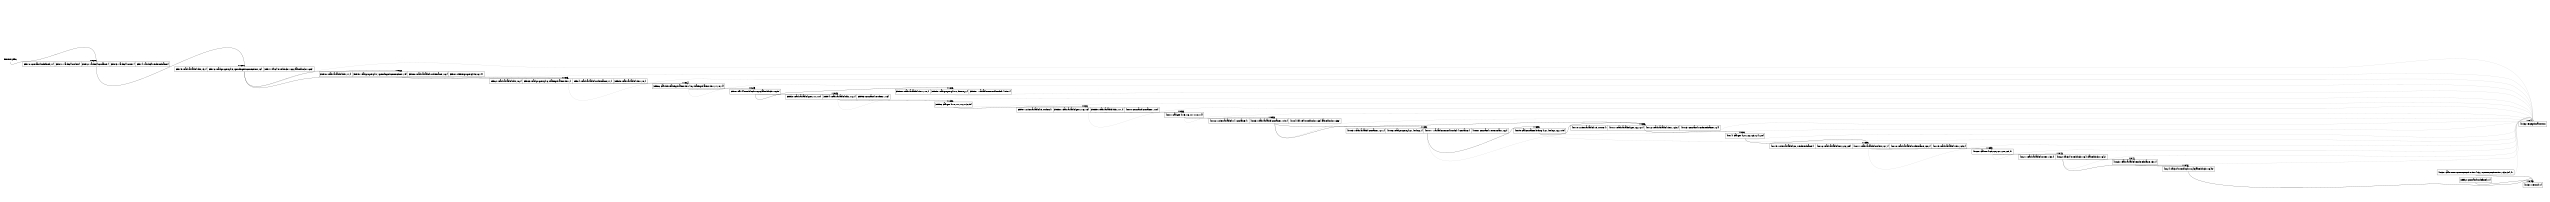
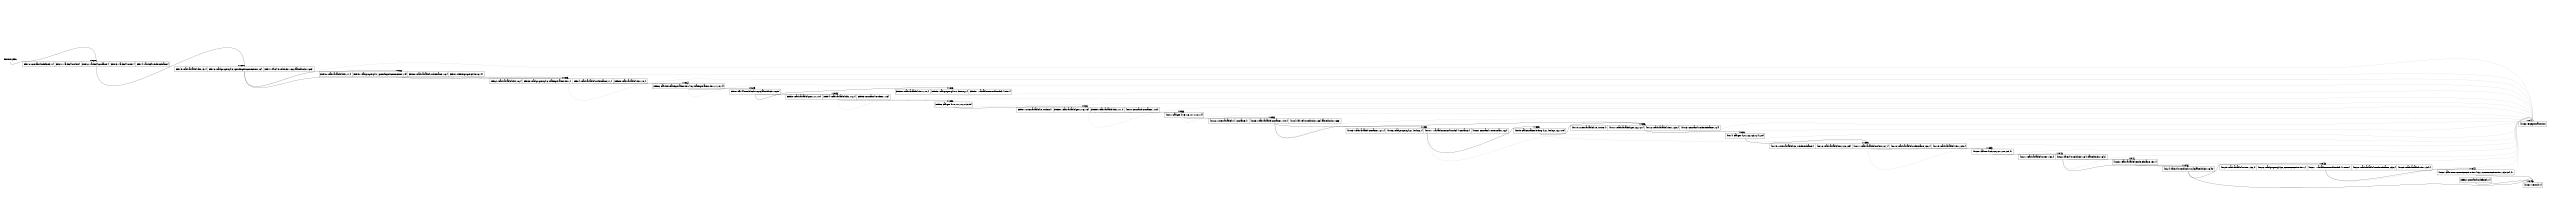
  digraph {
    rankdir=LR
    node [shape=record]
    edge [headport=n tailport=s]
    BB_entry956 [shape=none]
    n2 [label="{39970: constant[undefined,v1]|39971: vardecl['outlets']|39972: vardecl['container']|39973: vardecl['router']|39974: vardecl['renderedName']}"]
    n3 [label="{39975: read-variable['this',v3,-]|39976: read-property[v3,'_pendingDisconnections',v2]|39977: if[v2](true-block:11622,false-block:11623)}"]
    n4 [label="{39978: read-variable['this',v7,-]|39979: read-property[v7,'_pendingDisconnections',v5]|39980: read-variable['outletName',v6,-]|39981: delete-property[v5,v6,v4]*}"]
    n5 [label="{39982: read-variable['this',v6,-]|39983: read-property[v6,'_hasEquivalentView',-]|39984: read-variable['outletName',v7,-]|39985: read-variable['view',v8,-]}"]
    n6 [label="{40032: exceptional-return}"]
    n7 [label="{39986: call-this._hasEquivalentView [v6,'_hasEquivalentView',v7,v8,v4]}"]
    n8 [label="{39987: if[v4](true-block:11626,false-block:11629)}"]
    n9 [label="{39988: read-variable['view',v10,-]|39989: read-property[v10,'destroy',-]|39990: \<variable-non-null-undef\>['view']}"]
    n10 [label="{39993: read-variable['get',v11,v10]|39994: read-variable['this',v12,-]|39995: constant[\"_outlets\",v13]}"]
    n11 [label="{39996: call-get [v10,v11,v12,v13,v9]}"]
    n12 [label="{39997: write-variable[v9,'outlets']*|39998: read-variable['get',v16,v15]|39999: read-variable['this',v17,-]|40000: constant[\"container\",v18]}"]
    n13 [label="{39992: constant[undefined,v1]}"]
    n14 [label="{40031: return[v1]}"]
    n15 [label="{40001: call-get [v15,v16,v17,v18,v14]}"]
    n16 [label="{40002: write-variable[v14,'container']*|40003: read-variable['container',v19,-]|40004: if[v19](true-block:11634,false-block:11636)}"]
    n17 [label="{40010: write-variable[v19,'router']*|40011: read-variable['get',v22,v21]|40012: read-variable['view',v23,-]|40013: constant[\"renderedName\",v24]}"]
    n18 [label="{40005: read-variable['container',v21,-]|40006: read-property[v21,'lookup',-]|40007: \<variable-non-null-undef\>['container']|40008: constant[\"router:main\",v22]}"]
    n19 [label="{40014: call-get [v21,v22,v23,v24,v20]}"]
    n20 [label="{40009: call-container.lookup [v21,'lookup',v22,v19]}"]
    n21 [label="{40015: write-variable[v20,'renderedName']*|40016: read-variable['set',v26,v25]|40017: read-variable['outlets',v27,-]|40018: read-variable['outletName',v28,-]|40019: read-variable['view',v29,-]}"]
    n22 [label="{40020: call-set [v25,v26,v27,v28,v29,-]*}"]
    n23 [label="{40021: read-variable['router',v30,-]|40022: if[v30](true-block:11641,false-block:11642)}"]
    n24 [label="{40024: if[v30](true-block:11643,false-block:11645)}"]
    n25 [label="{40023: read-variable['renderedName',v30,-]}"]
+   n26 [label="{40025: read-variable['router',v32,-]|40026: read-property[v32,'_connectActiveView',-]|40027: \<variable-non-null-undef\>['router']|40028: read-variable['renderedName',v33,-]|40029: read-variable['view',v34,-]}"]
    n27 [label="{40030: call-router._connectActiveView [v32,'_connectActiveView',v33,v34,-]*}"]
    BB_entry956 -> n2 [headlabel="    11620"]
    n2 -> n3 [headlabel="      11621"]
    n3 -> n4 [headlabel="      11622"]
    n3 -> n5 [headlabel="      11623"]
    n3 -> n6 [color=gray headlabel="      11646"]
    n4 -> n5
    n4 -> n6 [color=gray]
    n5 -> n6 [color=gray]
    n5 -> n7 [headlabel="      11624"]
    n7 -> n6 [color=gray]
    n7 -> n8 [headlabel="      11625"]
    n8 -> n9 [headlabel="      11626"]
    n8 -> n10 [headlabel="      11629"]
    n9 -> n6 [color=gray]
    n10 -> n6 [color=gray]
    n10 -> n11 [headlabel="      11630"]
    n11 -> n6 [color=gray]
    n11 -> n12 [headlabel="      11631"]
    n12 -> n6 [color=gray]
    n12 -> n15 [headlabel="      11632"]
    n13 -> n14 [headlabel="      11645"]
    n15 -> n6 [color=gray]
    n15 -> n16 [headlabel="      11633"]
    n16 -> n6 [color=gray]
    n16 -> n17 [headlabel="      11636"]
    n16 -> n18 [headlabel="      11634"]
    n17 -> n6 [color=gray]
    n17 -> n19 [headlabel="      11637"]
    n18 -> n6 [color=gray]
    n18 -> n20 [headlabel="      11635"]
    n19 -> n6 [color=gray]
    n19 -> n21 [headlabel="      11638"]
    n20 -> n6 [color=gray]
    n20 -> n17
    n21 -> n6 [color=gray]
    n21 -> n22 [headlabel="      11639"]
    n22 -> n6 [color=gray]
    n22 -> n23 [headlabel="      11640"]
    n23 -> n6 [color=gray]
    n23 -> n24 [headlabel="      11642"]
    n23 -> n25 [headlabel="      11641"]
    n24 -> n14
+   n24 -> n26 [headlabel="      11643"]
    n25 -> n6 [color=gray]
    n25 -> n24
+   n26 -> n6 [color=gray]
+   n26 -> n27 [headlabel="      11644"]
    n27 -> n6 [color=gray]
    n27 -> n14
  }
